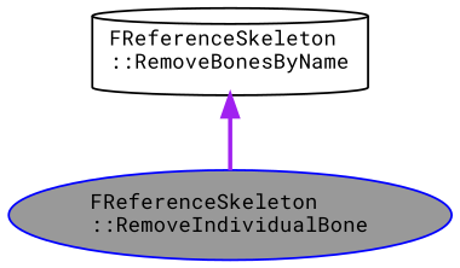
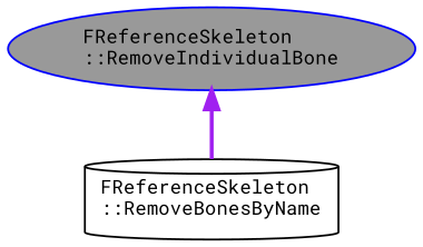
  digraph {
    rankdir=TB
    fontname="Roboto Mono"
    node [fontname="Roboto Mono" fontsize=10 style=filled]
    n1 [color=blue fillcolor=grey60 fontcolor=black height=0.2 label="FReferenceSkeleton\l::RemoveIndividualBone" shape=ellipse width=0.4]
    n2 [color=black fillcolor=white height=0.2 label="FReferenceSkeleton\l::RemoveBonesByName" shape=cylinder width=0.4]
-   n2 -> n1 [color=purple dir=back fontname="Roboto Mono" fontsize=10 labelfontname=Helvetica labelfontsize=10 style=bold]
+   n1 -> n2 [color=purple dir=back fontname="Roboto Mono" fontsize=10 labelfontname=Helvetica labelfontsize=10 style=bold]
  }
